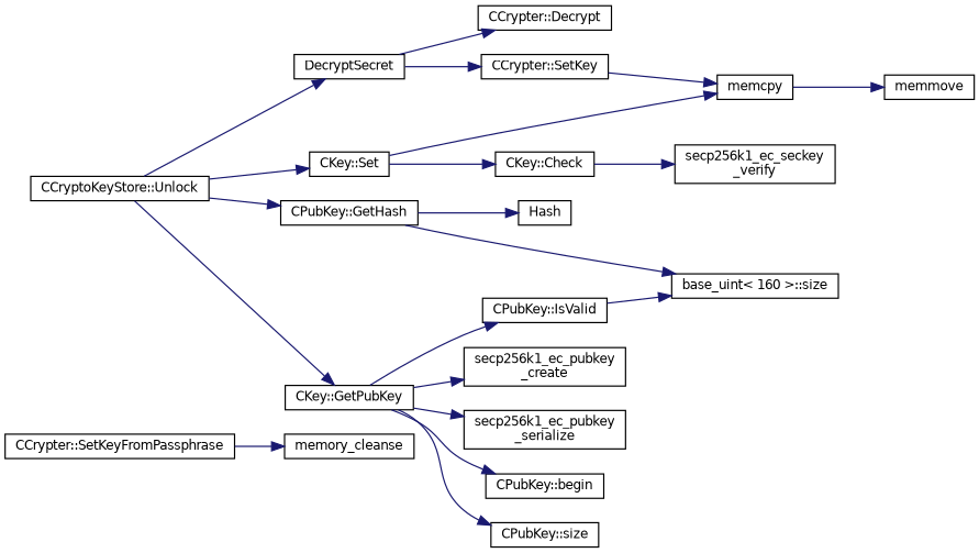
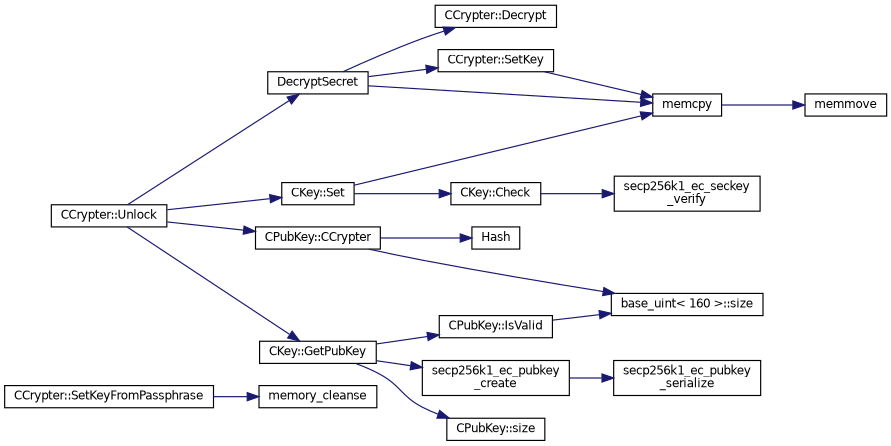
  digraph {
    rankdir=LR
    node [color=black fillcolor=white fontname=Helvetica fontsize=10 shape=record style=filled]
    edge [color=midnightblue fontname=Helvetica fontsize=10 labelfontname=Helvetica labelfontsize=10 style=solid]
    n1 [height=0.2 label="CCrypter::SetKeyFromPassphrase" width=0.4]
    n2 [height=0.2 label=memory_cleanse width=0.4]
    n3 [height=0.2 label="CCrypter::Decrypt" width=0.4]
-   n4 [height=0.2 label="CCryptoKeyStore::Unlock" width=0.4]
+   n4 [height=0.2 label="CCrypter::Unlock" width=0.4]
    n5 [height=0.2 label=DecryptSecret width=0.4]
-   n6 [height=0.2 label="CPubKey::GetHash" width=0.4]
+   n6 [height=0.2 label="CPubKey::CCrypter" width=0.4]
    n7 [height=0.2 label="CKey::Set" width=0.4]
    n8 [height=0.2 label="CKey::GetPubKey" width=0.4]
    n9 [height=0.2 label=memcpy width=0.4]
    n10 [height=0.2 label="CCrypter::SetKey" width=0.4]
    n11 [height=0.2 label=Hash width=0.4]
    n12 [height=0.2 label="base_uint\< 160 \>::size" width=0.4]
    n13 [height=0.2 label="CKey::Check" width=0.4]
    n14 [height=0.2 label="secp256k1_ec_pubkey\l_create" width=0.4]
    n15 [height=0.2 label="secp256k1_ec_pubkey\l_serialize" width=0.4]
-   n16 [height=0.2 label="CPubKey::begin" width=0.4]
    n17 [height=0.2 label="CPubKey::size" width=0.4]
    n18 [height=0.2 label="CPubKey::IsValid" width=0.4]
    n19 [height=0.2 label=memmove width=0.4]
    n20 [height=0.2 label="secp256k1_ec_seckey\l_verify" width=0.4]
    n1 -> n2
    n4 -> n5
    n4 -> n6
    n4 -> n7
    n4 -> n8
    n5 -> n3
+   n5 -> n9
    n5 -> n10
    n6 -> n11
    n6 -> n12
    n7 -> n9
    n7 -> n13
    n8 -> n14
-   n8 -> n15
-   n8 -> n16
+   n14 -> n15
    n8 -> n17
    n8 -> n18
    n9 -> n19
    n10 -> n9
    n13 -> n20
    n18 -> n12
  }
